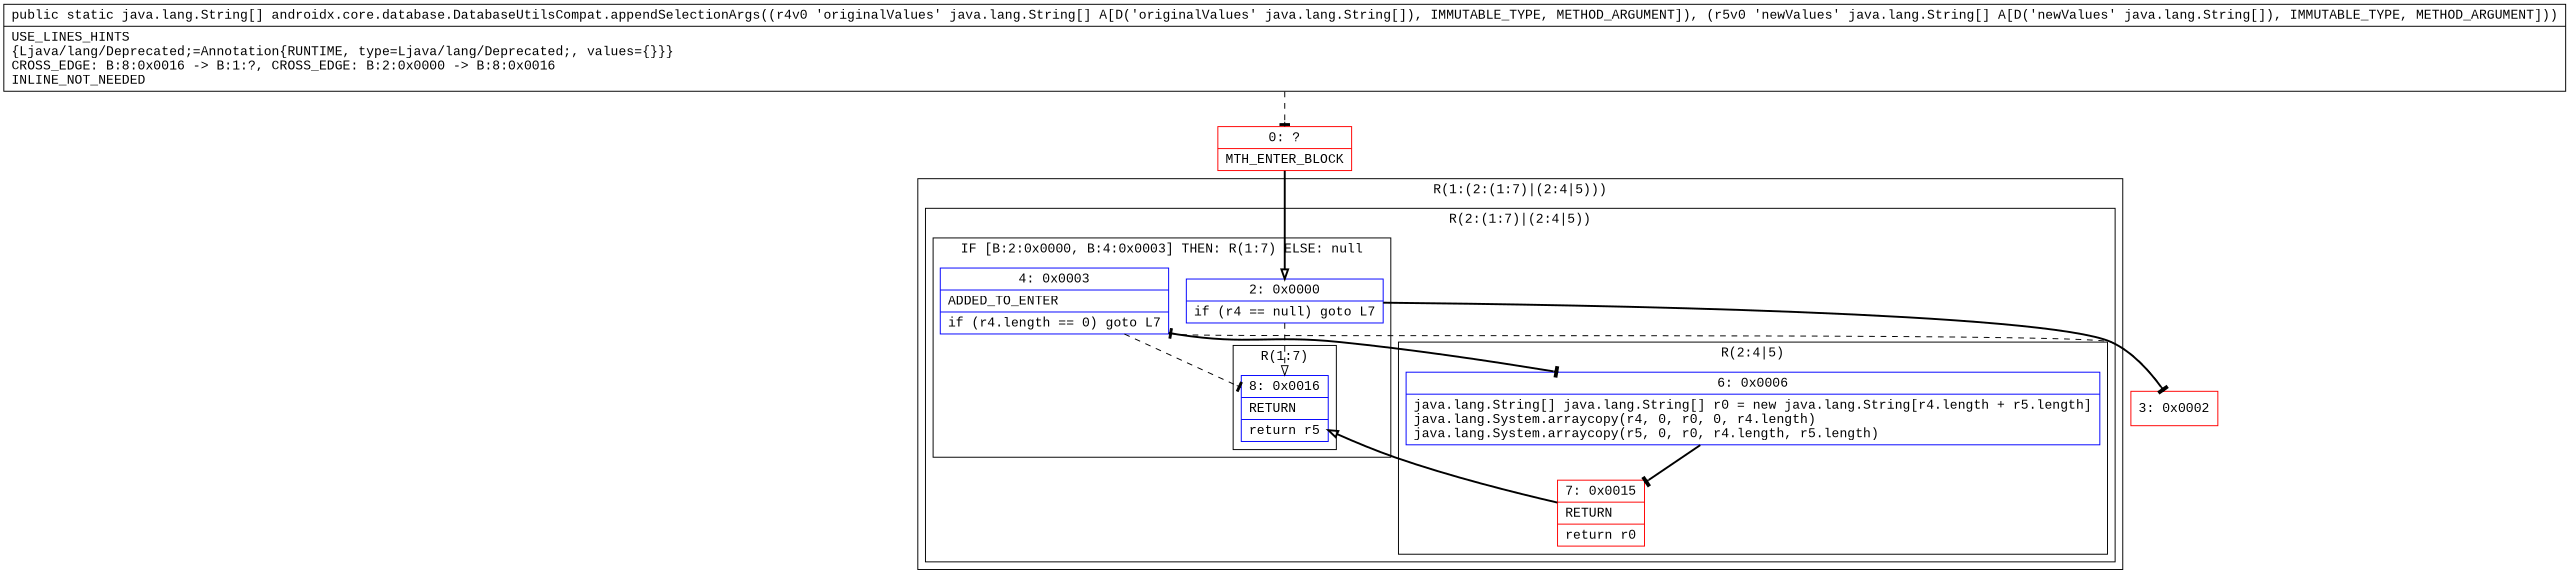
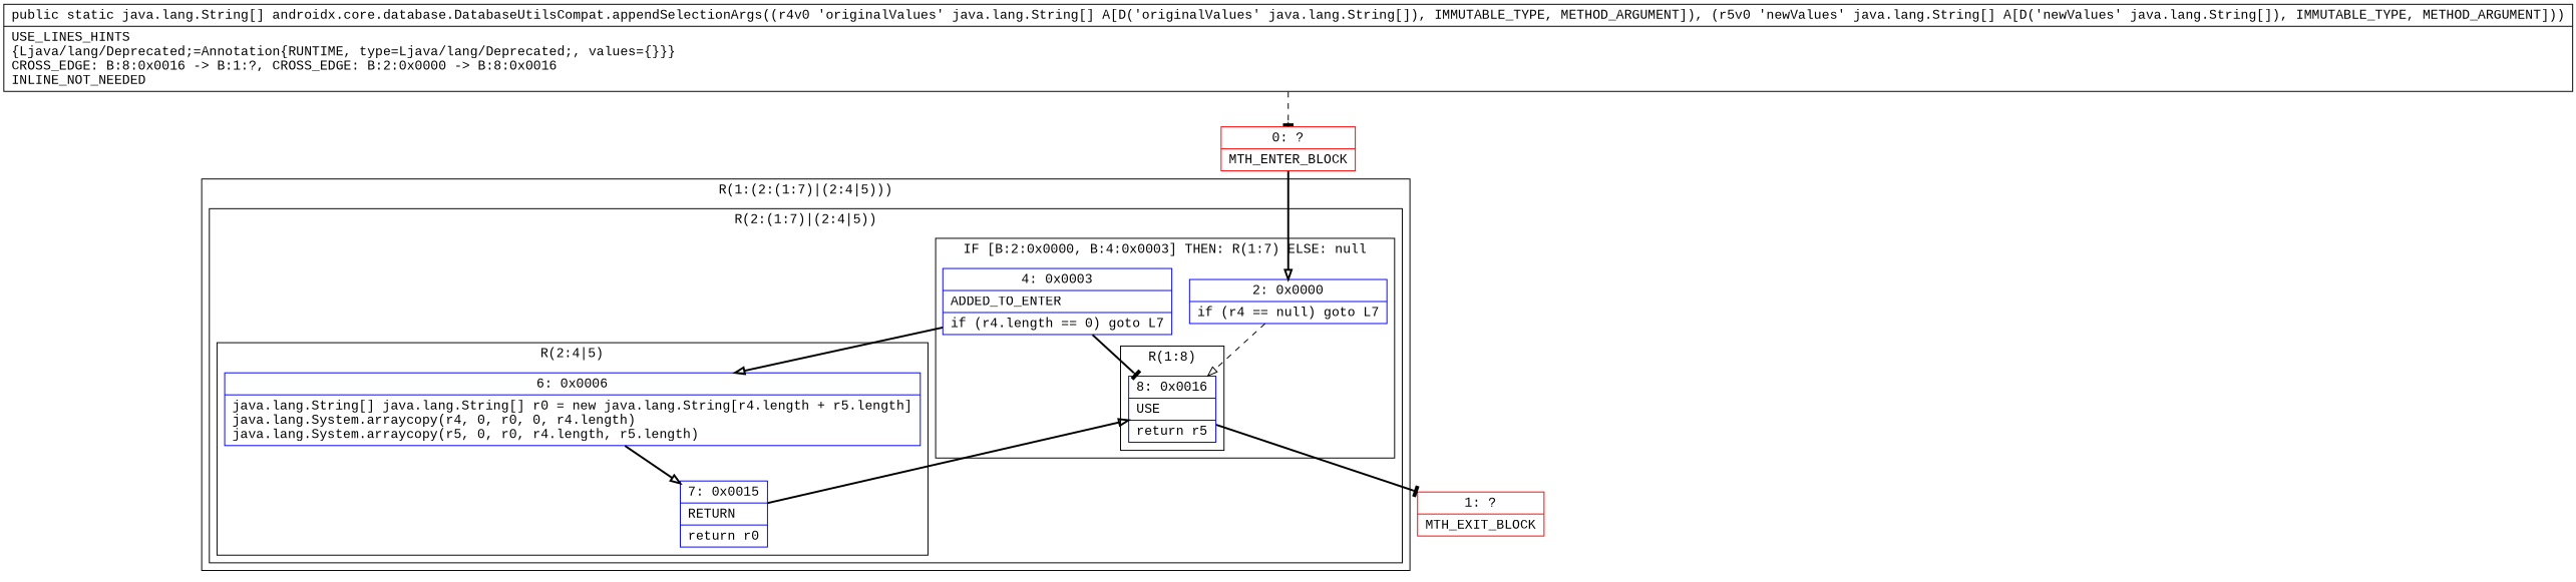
  digraph {
    fontname="Liberation Mono"
    node [color=blue fontname="Liberation Mono" shape=record]
    edge [arrowhead=tee fontname="Liberation Mono" style=bold]
-   n1 [label="{8\:\ 0x0016|RETURN\l|return r5\l}"]
+   n1 [label="{8\:\ 0x0016|USE\l|return r5\l}"]
    n2 [label="{2\:\ 0x0000|if (r4 == null) goto L7\l}"]
    n3 [label="{4\:\ 0x0003|ADDED_TO_ENTER\l|if (r4.length == 0) goto L7\l}"]
    n4 [label="{6\:\ 0x0006|java.lang.String[] java.lang.String[] r0 = new java.lang.String[r4.length + r5.length]\ljava.lang.System.arraycopy(r4, 0, r0, 0, r4.length)\ljava.lang.System.arraycopy(r5, 0, r0, r4.length, r5.length)\l}"]
-   n5 [color=red label="{7\:\ 0x0015|RETURN\l|return r0\l}"]
-   n7 [color=red label="{3\:\ 0x0002}"]
+   n5 [label="{7\:\ 0x0015|RETURN\l|return r0\l}"]
+   n6 [color=red label="{1\:\ ?|MTH_EXIT_BLOCK\l}"]
    n8 [color=red label="{0\:\ ?|MTH_ENTER_BLOCK\l}"]
    n9 [label="{public static java.lang.String[] androidx.core.database.DatabaseUtilsCompat.appendSelectionArgs((r4v0 'originalValues' java.lang.String[] A[D('originalValues' java.lang.String[]), IMMUTABLE_TYPE, METHOD_ARGUMENT]), (r5v0 'newValues' java.lang.String[] A[D('newValues' java.lang.String[]), IMMUTABLE_TYPE, METHOD_ARGUMENT]))  | USE_LINES_HINTS\l\{Ljava\/lang\/Deprecated;=Annotation\{RUNTIME, type=Ljava\/lang\/Deprecated;, values=\{\}\}\}\lCROSS_EDGE: B:8:0x0016 \-\> B:1:?, CROSS_EDGE: B:2:0x0000 \-\> B:8:0x0016\lINLINE_NOT_NEEDED\l}" color=""]
    subgraph cluster_1 {
      label="R(1:(2:(1:7)|(2:4|5)))"
      subgraph cluster_2 {
        label="R(2:(1:7)|(2:4|5))"
        subgraph cluster_3 {
          label="IF [B:2:0x0000, B:4:0x0003] THEN: R(1:7) ELSE: null"
          n2
          n3
          subgraph cluster_4 {
-           label="R(1:7)"
+           label="R(1:8)"
            n1
          }
        }
        subgraph cluster_5 {
          label="R(2:4|5)"
          n4
          n5
        }
      }
    }
+   n1 -> n6
    n2 -> n1 [arrowhead=onormal style=dashed]
-   n2 -> n7
-   n3 -> n1 [style=dashed]
-   n3 -> n4
-   n4 -> n5
+   n3 -> n1
+   n3 -> n4 [arrowhead=onormal]
+   n4 -> n5 [arrowhead=onormal]
    n5 -> n1 [arrowhead=onormal]
-   n7 -> n3 [style=dashed]
    n8 -> n2 [arrowhead=onormal]
    n9 -> n8 [style=dashed]
  }
